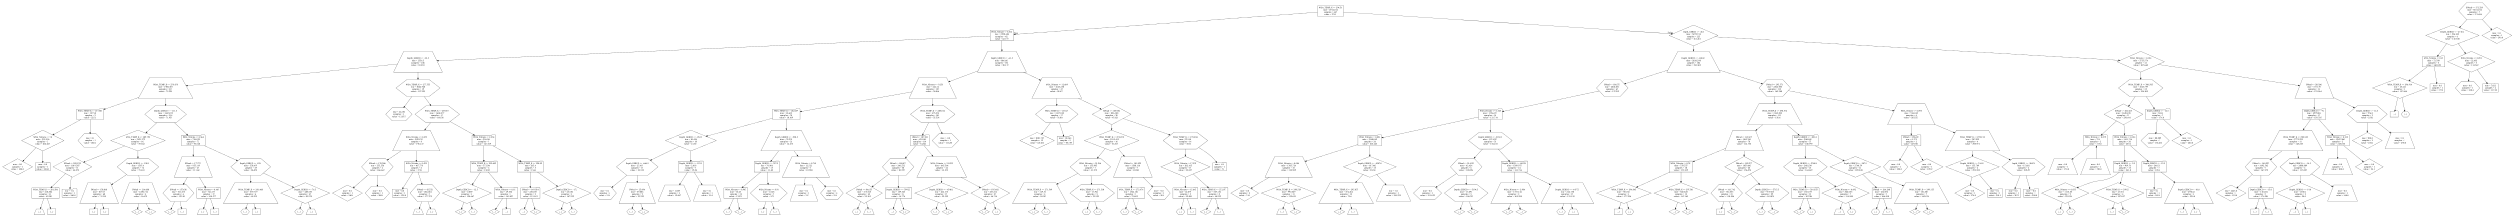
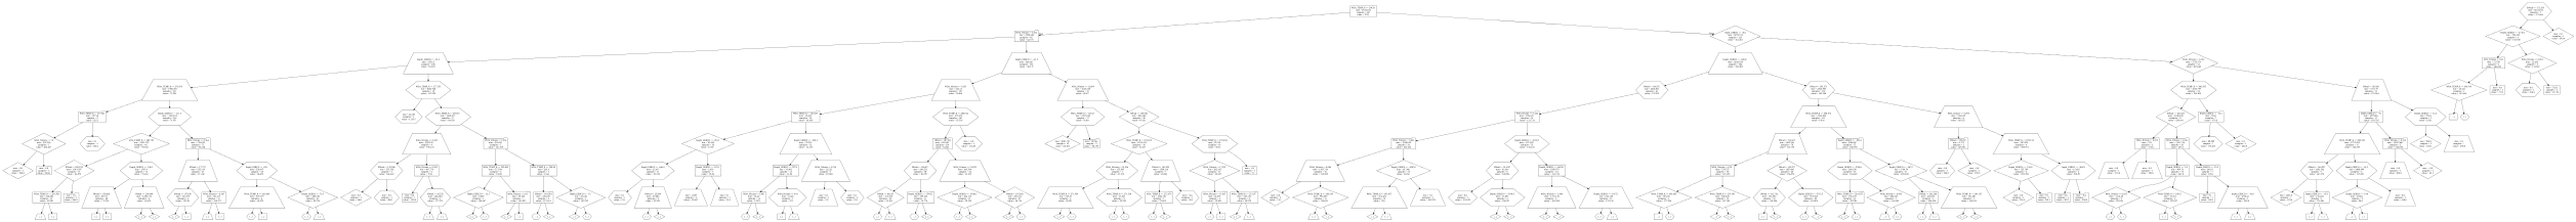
  digraph {
    fontname="PT Serif"
    node [fontname="PT Serif" shape=diamond]
    edge [fontname="PT Serif"]
    n1 [label="WOA_TEMP_K <= 294.36\nmse = 4916.016\nsamples = 647\nvalue = 97.02" shape=folder]
    n2 [label="WOA_Nitrate <= 8.341\nmse = 2298.604\nsamples = 422\nvalue = 62.777" shape=folder]
    n3 [label="Depth_GEBCO <= -26.5\nmse = 3499.724\nsamples = 225\nvalue = 161.261"]
    n4 [label="Depth_GEBCO <= -22.5\nmse = 2556.5\nsamples = 236\nvalue = 81.851" shape=trapezium]
    n5 [label="Depth_GEBCO <= -61.5\nmse = 886.663\nsamples = 186\nvalue = 38.117" shape=trapezium]
    n6 [label="Depth_GEBCO <= -4004.5\nmse = 2820.298\nsamples = 184\nvalue = 150.369" shape=trapezium]
    n7 [label="WOA_Nitrate <= 0.134\nmse = 3735.574\nsamples = 41\nvalue = 207.668"]
    n8 [label="WOA_TEMP_K <= 278.478\nmse = 1980.587\nsamples = 217\nvalue = 75.398" shape=trapezium]
    n9 [label="WOA_TEMP_K <= 277.555\nmse = 3062.948\nsamples = 19\nvalue = 157.995" shape=hexagon]
    n10 [label="WOA_Nitrate <= 9.258\nmse = 424.12\nsamples = 139\nvalue = 30.866" shape=trapezium]
    n11 [label="WOA_Nitrate <= 12.609\nmse = 1623.258\nsamples = 47\nvalue = 58.475" shape=trapezium]
    n12 [label="WOA_TEMP_K <= 277.506\nmse = 1275.0\nsamples = 3\nvalue = 225.0" shape=folder]
    n13 [label="Depth_GEBCO <= -111.5\nmse = 1467.459\nsamples = 214\nvalue = 71.939" shape=hexagon]
    n14 [label="mse = 24.256\nsamples = 2\nvalue = 12.875" shape=hexagon]
    n15 [label="WOA_TEMP_K <= 289.575\nmse = 1668.277\nsamples = 17\nvalue = 168.361" shape=hexagon]
    n16 [label="WOA_Nitrate <= 7.0\nmse = 355.556\nsamples = 2\nvalue = 206.667"]
    n17 [label="mse = 0.0\nsamples = 1\nvalue = 280.0" shape=hexagon]
    n18 [label="WOA_TEMP_K <= 289.795\nmse = 1431.373\nsamples = 142\nvalue = 59.562"]
    n19 [label="WOA_Nitrate <= 0.564\nmse = 796.039\nsamples = 72\nvalue = 93.548" shape=folder]
    n20 [label="mse = 0.0\nsamples = 1\nvalue = 180.0"]
    n21 [label="mse = 0.0\nsamples = 1\nvalue = 220.0" shape=folder]
    n22 [label="SWrad <= 282.539\nmse = 1019.387\nsamples = 70\nvalue = 44.872"]
    n23 [label="Depth_GEBCO <= -520.5\nmse = 1387.4\nsamples = 72\nvalue = 75.651" shape=hexagon]
    n24 [label="SWrad <= 177.737\nmse = 953.119\nsamples = 23\nvalue = 111.621" shape=trapezium]
    n25 [label="Depth_GEBCO <= -83.0\nmse = 538.497\nsamples = 49\nvalue = 86.035" shape=hexagon]
    n26 [label="WOA_TEMP_K <= 281.586\nmse = 618.804\nsamples = 69\nvalue = 42.985" shape=folder]
    n27 [label="mse = -0.0\nsamples = 1\nvalue = 260.0" shape=folder]
    n28 [label="SWrad <= 138.868\nmse = 819.17\nsamples = 68\nvalue = 71.218" shape=trapezium]
    n29 [label="SWrad <= 214.088\nmse = 4496.714\nsamples = 4\nvalue = 164.32" shape=trapezium]
    n30 [label="(...)" shape=trapezium]
    n31 [label="(...)" shape=folder]
    n32 [label="(...)" shape=folder]
    n33 [label="(...)" shape=folder]
    n34 [label="(...)"]
    n35 [label="(...)"]
    n36 [label="SWrad <= 157.436\nmse = 701.675\nsamples = 6\nvalue = 132.01" shape=hexagon]
    n37 [label="WOA_Nitrate <= 0.469\nmse = 742.173\nsamples = 17\nvalue = 100.577" shape=folder]
    n38 [label="WOA_TEMP_K <= 281.408\nmse = 359.719\nsamples = 6\nvalue = 65.225" shape=trapezium]
    n39 [label="Depth_GEBCO <= -76.5\nmse = 488.353\nsamples = 43\nvalue = 89.278"]
    n40 [label="(...)"]
    n41 [label="(...)" shape=folder]
    n42 [label="(...)" shape=trapezium]
    n43 [label="(...)" shape=folder]
    n44 [label="(...)" shape=hexagon]
    n45 [label="(...)" shape=folder]
    n46 [label="(...)" shape=hexagon]
    n47 [label="(...)" shape=trapezium]
    n48 [label="WOA_Nitrate <= 0.229\nmse = 2039.743\nsamples = 8\nvalue = 196.417" shape=trapezium]
    n49 [label="WOA_Nitrate <= 2.554\nmse = 356.562\nsamples = 9\nvalue = 147.319" shape=folder]
    n50 [label="SWrad <= 178.386\nmse = 355.556\nsamples = 2\nvalue = 266.667" shape=hexagon]
    n51 [label="WOA_Nitrate <= 0.432\nmse = 407.778\nsamples = 6\nvalue = 173.0" shape=folder]
    n52 [label="WOA_TEMP_K <= 292.683\nmse = 173.546\nsamples = 4\nvalue = 132.85" shape=folder]
    n53 [label="WOA_TEMP_K <= 290.89\nmse = 265.4\nsamples = 5\nvalue = 156.0" shape=folder]
    n54 [label="mse = 0.0\nsamples = 1\nvalue = 240.0"]
    n55 [label="mse = 0.0\nsamples = 1\nvalue = 280.0" shape=hexagon]
    n56 [label="mse = 0.0\nsamples = 1\nvalue = 138.0" shape=folder]
    n57 [label="SWrad <= 43.332\nmse = 286.484\nsamples = 5\nvalue = 177.375" shape=hexagon]
    n58 [label="(...)" shape=trapezium]
    n59 [label="(...)" shape=trapezium]
    n60 [label="Depth_GEBCO <= -12.5\nmse = 0.889\nsamples = 2\nvalue = 120.667"]
    n61 [label="WOA_Nitrate <= 0.111\nmse = 49.336\nsamples = 2\nvalue = 145.033" shape=folder]
    n62 [label="SWrad <= 149.924\nmse = 281.837\nsamples = 3\nvalue = 151.143" shape=folder]
    n63 [label="Depth_GEBCO <= -17.5\nmse = 43.556\nsamples = 2\nvalue = 167.333"]
    n64 [label="(...)"]
    n65 [label="(...)" shape=hexagon]
    n66 [label="(...)"]
    n67 [label="(...)" shape=folder]
    n68 [label="(...)" shape=hexagon]
    n69 [label="(...)"]
    n70 [label="(...)"]
    n71 [label="(...)" shape=hexagon]
    n72 [label="WOA_TEMP_K <= 282.699\nmse = 63.621\nsamples = 38\nvalue = 18.109" shape=folder]
    n73 [label="WOA_TEMP_K <= 288.814\nmse = 473.552\nsamples = 101\nvalue = 35.354" shape=hexagon]
    n74 [label="WOA_TEMP_K <= 278.29\nmse = 2417.818\nsamples = 17\nvalue = 76.816" shape=hexagon]
    n75 [label="SWrad <= 138.982\nmse = 836.108\nsamples = 30\nvalue = 47.621"]
    n76 [label="Depth_GEBCO <= -232.5\nmse = 20.494\nsamples = 18\nvalue = 21.871"]
    n77 [label="Depth_GEBCO <= -298.5\nmse = 78.391\nsamples = 20\nvalue = 14.475" shape=trapezium]
    n78 [label="SWrad <= 187.321\nmse = 435.005\nsamples = 100\nvalue = 34.848" shape=folder]
    n79 [label="mse = -0.0\nsamples = 1\nvalue = 116.83" shape=hexagon]
    n80 [label="Depth_GEBCO <= -666.5\nmse = 23.419\nsamples = 15\nvalue = 22.313" shape=hexagon]
    n81 [label="Depth_GEBCO <= -159.5\nmse = 2.018\nsamples = 3\nvalue = 19.84" shape=folder]
    n82 [label="Depth_GEBCO <= -397.5\nmse = 70.966\nsamples = 15\nvalue = 11.48" shape=folder]
    n83 [label="WOA_Nitrate <= 8.762\nmse = 12.522\nsamples = 5\nvalue = 22.338" shape=trapezium]
    n84 [label="mse = 0.0\nsamples = 6\nvalue = 21.0" shape=hexagon]
    n85 [label="SWrad <= 23.094\nmse = 39.086\nsamples = 9\nvalue = 23.323" shape=trapezium]
    n86 [label="mse = 1.869\nsamples = 2\nvalue = 19.067" shape=trapezium]
    n87 [label="mse = 0.0\nsamples = 1\nvalue = 21.0" shape=trapezium]
    n88 [label="(...)" shape=hexagon]
    n89 [label="(...)"]
    n90 [label="WOA_Nitrate <= 8.903\nmse = 65.48\nsamples = 12\nvalue = 13.535" shape=folder]
    n91 [label="WOA_Nitrate <= 8.91\nmse = 0.128\nsamples = 3\nvalue = 2.75" shape=hexagon]
    n92 [label="mse = 0.0\nsamples = 1\nvalue = 31.7" shape=trapezium]
    n93 [label="mse = 0.0\nsamples = 4\nvalue = 21.0" shape=hexagon]
    n94 [label="(...)" shape=hexagon]
    n95 [label="(...)"]
    n96 [label="(...)" shape=folder]
    n97 [label="(...)" shape=trapezium]
    n98 [label="SWrad <= 180.075\nmse = 240.532\nsamples = 58\nvalue = 30.397" shape=hexagon]
    n99 [label="WOA_Nitrate <= 21.833\nmse = 645.364\nsamples = 42\nvalue = 41.255" shape=trapezium]
    n100 [label="SWrad <= 84.655\nmse = 175.318\nsamples = 42\nvalue = 35.105"]
    n101 [label="Depth_GEBCO <= -3992.5\nmse = 139.345\nsamples = 16\nvalue = 14.776" shape=folder]
    n102 [label="Depth_GEBCO <= -4348.0\nmse = 462.173\nsamples = 13\nvalue = 29.559"]
    n103 [label="SWrad <= 195.402\nmse = 637.214\nsamples = 29\nvalue = 46.714"]
    n104 [label="(...)" shape=hexagon]
    n105 [label="(...)" shape=trapezium]
    n106 [label="(...)" shape=hexagon]
    n107 [label="(...)"]
    n108 [label="(...)" shape=hexagon]
    n109 [label="(...)"]
    n110 [label="(...)"]
    n111 [label="(...)" shape=hexagon]
    n112 [label="mse = 3081.753\nsamples = 12\nvalue = 68.456"]
    n113 [label="mse = 10.064\nsamples = 5\nvalue = 98.759" shape=folder]
    n114 [label="WOA_TEMP_K <= 272.078\nmse = 1015.413\nsamples = 16\nvalue = 56.513"]
    n115 [label="WOA_TEMP_K <= 273.834\nmse = 231.01\nsamples = 14\nvalue = 33.58" shape=hexagon]
    n116 [label="WOA_Nitrate <= 21.966\nmse = 153.983\nsamples = 7\nvalue = 41.273" shape=hexagon]
    n117 [label="SWrad <= 101.832\nmse = 1388.116\nsamples = 9\nvalue = 69.848" shape=trapezium]
    n118 [label="WOA_Nitrate <= 17.592\nmse = 202.413\nsamples = 13\nvalue = 35.057"]
    n119 [label="mse = -0.0\nsamples = 1\nvalue = 7.0" shape=folder]
    n120 [label="WOA_TEMP_K <= 271.549\nmse = 129.51\nsamples = 4\nvalue = 50.287" shape=trapezium]
    n121 [label="WOA_TEMP_K <= 271.508\nmse = 15.942\nsamples = 3\nvalue = 32.259" shape=hexagon]
    n122 [label="WOA_TEMP_K <= 272.474\nmse = 1522.102\nsamples = 8\nvalue = 72.683" shape=folder]
    n123 [label="mse = -0.0\nsamples = 1\nvalue = 50.0" shape=hexagon]
    n124 [label="(...)"]
    n125 [label="(...)" shape=hexagon]
    n126 [label="(...)" shape=hexagon]
    n127 [label="(...)" shape=hexagon]
    n128 [label="(...)" shape=hexagon]
    n129 [label="(...)"]
    n130 [label="WOA_Nitrate <= 15.643\nmse = 22.097\nsamples = 5\nvalue = 29.881" shape=folder]
    n131 [label="WOA_TEMP_K <= 272.077\nmse = 329.152\nsamples = 8\nvalue = 40.233" shape=folder]
    n132 [label="(...)" shape=hexagon]
    n133 [label="(...)" shape=folder]
    n134 [label="(...)"]
    n135 [label="(...)" shape=trapezium]
    n136 [label="SWrad <= 180.375\nmse = 2002.085\nsamples = 63\nvalue = 127.207" shape=hexagon]
    n137 [label="SWrad <= 295.571\nmse = 2822.983\nsamples = 121\nvalue = 162.308" shape=hexagon]
    n138 [label="WOA_TEMP_K <= 300.503\nmse = 1823.799\nsamples = 25\nvalue = 224.205" shape=hexagon]
    n139 [label="SWrad <= 285.845\nmse = 5771.97\nsamples = 16\nvalue = 178.564" shape=trapezium]
    n140 [label="WOA_Nitrate <= 0.108\nmse = 1536.272\nsamples = 56\nvalue = 121.714" shape=folder]
    n141 [label="WOA_TEMP_K <= 298.572\nmse = 2165.822\nsamples = 115\nvalue = 156.41" shape=trapezium]
    n142 [label="WOA_Nitrate <= 0.093\nmse = 916.045\nsamples = 6\nvalue = 283.552" shape=trapezium]
    n143 [label="SWrad <= 172.329\nmse = 3551.016\nsamples = 7\nvalue = 171.656" shape=hexagon]
    n144 [label="Depth_GEBCO <= -4710.0\nmse = 536.245\nsamples = 6\nvalue = 145.358"]
    n145 [label="mse = 0.0\nsamples = 1\nvalue = 290.0"]
    n146 [label="WOA_Nitrate <= 0.036\nmse = 1348.049\nsamples = 26\nvalue = 103.225" shape=folder]
    n147 [label="Depth_GEBCO <= -5150.5\nmse = 1274.227\nsamples = 30\nvalue = 134.272" shape=hexagon]
    n148 [label="WOA_Nitrate <= 0.05\nmse = 72.789\nsamples = 3\nvalue = 160.853" shape=folder]
    n149 [label="WOA_Nitrate <= 0.091\nmse = 22.482\nsamples = 3\nvalue = 114.367"]
    n150 [label="WOA_TEMP_K <= 296.914\nmse = 18.421\nsamples = 2\nvalue = 157.464"]
    n151 [label="mse = 0.0\nsamples = 1\nvalue = 177.8" shape=folder]
    n152 [label="mse = 0.0\nsamples = 1\nvalue = 108.4" shape=hexagon]
    n153 [label="mse = 7.022\nsamples = 2\nvalue = 117.35" shape=folder]
    n154 [label="(...)" shape=folder]
    n155 [label="(...)" shape=hexagon]
    n156 [label="WOA_Nitrate <= 0.004\nmse = 1303.724\nsamples = 13\nvalue = 122.909" shape=trapezium]
    n157 [label="Depth_GEBCO <= -4307.0\nmse = 617.462\nsamples = 13\nvalue = 83.541"]
    n158 [label="SWrad <= 214.529\nmse = 42.424\nsamples = 6\nvalue = 108.836" shape=hexagon]
    n159 [label="Depth_GEBCO <= -4693.0\nmse = 1389.975\nsamples = 24\nvalue = 141.716" shape=folder]
    n160 [label="mse = 0.0\nsamples = 2\nvalue = 74.0"]
    n161 [label="WOA_TEMP_K <= 298.529\nmse = 990.369\nsamples = 11\nvalue = 132.691"]
    n162 [label="WOA_TEMP_K <= 295.837\nmse = 374.264\nsamples = 12\nvalue = 79.6" shape=trapezium]
    n163 [label="mse = -0.0\nsamples = 1\nvalue = 150.532" shape=trapezium]
    n164 [label="(...)" shape=trapezium]
    n165 [label="(...)"]
    n166 [label="(...)"]
    n167 [label="(...)" shape=trapezium]
    n168 [label="mse = 0.0\nsamples = 1\nvalue = 121.053" shape=hexagon]
    n169 [label="Depth_GEBCO <= -5194.5\nmse = 15.091\nsamples = 5\nvalue = 106.393" shape=hexagon]
    n170 [label="WOA_Nitrate <= 2.984\nmse = 1737.144\nsamples = 11\nvalue = 162.928" shape=trapezium]
    n171 [label="Depth_GEBCO <= -4477.5\nmse = 222.758\nsamples = 13\nvalue = 121.515" shape=trapezium]
    n172 [label="(...)"]
    n173 [label="(...)"]
    n174 [label="(...)"]
    n175 [label="(...)"]
    n176 [label="(...)" shape=hexagon]
    n177 [label="(...)" shape=trapezium]
    n178 [label="SWrad <= 149.479\nmse = 1067.241\nsamples = 78\nvalue = 141.785" shape=trapezium]
    n179 [label="Depth_GEBCO <= -381.0\nmse = 3048.621\nsamples = 37\nvalue = 180.997" shape=folder]
    n180 [label="SWrad <= 296.215\nmse = 0.172\nsamples = 2\nvalue = 229.585" shape=folder]
    n181 [label="WOA_TEMP_K <= 299.133\nmse = 107.839\nsamples = 4\nvalue = 298.971" shape=trapezium]
    n182 [label="WOA_Nitrate <= 0.311\nmse = 759.337\nsamples = 18\nvalue = 157.419" shape=folder]
    n183 [label="SWrad <= 189.377\nmse = 1059.645\nsamples = 60\nvalue = 136.331"]
    n184 [label="Depth_GEBCO <= -3300.0\nmse = 2482.349\nsamples = 25\nvalue = 164.607" shape=hexagon]
    n185 [label="Depth_GEBCO <= -207.5\nmse = 2740.39\nsamples = 12\nvalue = 209.843"]
    n186 [label="WOA_TEMP_K <= 294.843\nmse = 925.527\nsamples = 6\nvalue = 177.926"]
    n187 [label="WOA_TEMP_K <= 297.301\nmse = 360.823\nsamples = 12\nvalue = 147.165"]
    n188 [label="SWrad <= 161.742\nmse = 732.355\nsamples = 21\nvalue = 118.586" shape=hexagon]
    n189 [label="Depth_GEBCO <= -3713.5\nmse = 975.923\nsamples = 39\nvalue = 145.838" shape=hexagon]
    n190 [label="(...)" shape=folder]
    n191 [label="(...)" shape=hexagon]
    n192 [label="(...)"]
    n193 [label="(...)"]
    n194 [label="(...)" shape=folder]
    n195 [label="(...)"]
    n196 [label="(...)" shape=hexagon]
    n197 [label="(...)"]
    n198 [label="WOA_TEMP_K <= 301.833\nmse = 1518.739\nsamples = 18\nvalue = 187.986" shape=folder]
    n199 [label="WOA_Nitrate <= 0.092\nmse = 866.035\nsamples = 7\nvalue = 114.508"]
    n200 [label="SWrad <= 264.248\nmse = 260.331\nsamples = 5\nvalue = 266.818" shape=folder]
    n201 [label="WOA_TEMP_K <= 299.135\nmse = 134.387\nsamples = 7\nvalue = 165.076" shape=trapezium]
    n202 [label="(...)"]
    n203 [label="(...)" shape=hexagon]
    n204 [label="(...)" shape=trapezium]
    n205 [label="(...)" shape=hexagon]
    n206 [label="(...)" shape=hexagon]
    n207 [label="(...)" shape=trapezium]
    n208 [label="(...)"]
    n209 [label="(...)"]
    n210 [label="mse = 0.0\nsamples = 1\nvalue = 230.0" shape=hexagon]
    n211 [label="mse = 0.0\nsamples = 1\nvalue = 229.17"]
    n212 [label="Depth_GEBCO <= -3141.5\nmse = 153.709\nsamples = 2\nvalue = 292.333"]
    n213 [label="Depth_GEBCO <= -2067.0\nmse = 15.602\nsamples = 2\nvalue = 303.95" shape=hexagon]
    n214 [label="mse = 0.0\nsamples = 1\nvalue = 274.8"]
    n215 [label="mse = 0.0\nsamples = 1\nvalue = 301.1" shape=folder]
    n216 [label="mse = 0.0\nsamples = 1\nvalue = 307.9" shape=folder]
    n217 [label="mse = -0.0\nsamples = 1\nvalue = 300.0" shape=folder]
    n218 [label="SWrad <= 160.325\nmse = 1628.435\nsamples = 22\nvalue = 230.641"]
    n219 [label="Depth_GEBCO <= -14.5\nmse = 504.0\nsamples = 3\nvalue = 174.0" shape=folder]
    n220 [label="Depth_GEBCO <= -9.0\nmse = 4999.063\nsamples = 13\nvalue = 158.705" shape=folder]
    n221 [label="Depth_GEBCO <= -14.5\nmse = 976.0\nsamples = 3\nvalue = 258.0" shape=hexagon]
    n222 [label="WOA_Nitrate <= 0.079\nmse = 75.0\nsamples = 2\nvalue = 175.0" shape=folder]
    n223 [label="WOA_Nitrate <= 0.124\nmse = 1411.714\nsamples = 20\nvalue = 237.0" shape=folder]
    n224 [label="mse = 88.889\nsamples = 2\nvalue = 156.667" shape=hexagon]
    n225 [label="mse = 0.0\nsamples = 1\nvalue = 200.0"]
    n226 [label="mse = 0.0\nsamples = 1\nvalue = 170.0" shape=trapezium]
    n227 [label="mse = 0.0\nsamples = 1\nvalue = 190.0" shape=trapezium]
    n228 [label="Depth_GEBCO <= -9.5\nmse = 909.76\nsamples = 13\nvalue = 241.8" shape=folder]
    n229 [label="Depth_GEBCO <= -19.5\nmse = 2465.0\nsamples = 7\nvalue = 225.0" shape=folder]
    n230 [label="WOA_Nitrate <= 0.033\nmse = 1113.58\nsamples = 9\nvalue = 235.556"]
    n231 [label="WOA_TEMP_K <= 299.52\nmse = 27.551\nsamples = 4\nvalue = 257.857"]
    n232 [label="mse = 0.0\nsamples = 1\nvalue = 205.0" shape=folder]
    n233 [label="Depth_GEBCO <= -10.0\nmse = 2956.25\nsamples = 6\nvalue = 230.0" shape=trapezium]
    n234 [label="(...)" shape=hexagon]
    n235 [label="(...)" shape=hexagon]
    n236 [label="(...)" shape=folder]
    n237 [label="(...)"]
    n238 [label="(...)" shape=trapezium]
    n239 [label="(...)" shape=trapezium]
    n240 [label="WOA_TEMP_K <= 298.355\nmse = 2779.239\nsamples = 11\nvalue = 148.235" shape=trapezium]
    n241 [label="WOA_Nitrate <= 0.215\nmse = 13437.069\nsamples = 2\nvalue = 218.033" shape=folder]
    n242 [label="mse = 900.0\nsamples = 2\nvalue = 250.0"]
    n243 [label="mse = 0.0\nsamples = 1\nvalue = 290.0" shape=trapezium]
    n244 [label="SWrad <= 140.933\nmse = 1692.562\nsamples = 7\nvalue = 167.273" shape=hexagon]
    n245 [label="Depth_GEBCO <= -14.5\nmse = 2888.889\nsamples = 4\nvalue = 113.333" shape=hexagon]
    n246 [label="mse = 0.0\nsamples = 1\nvalue = 300.0" shape=trapezium]
    n247 [label="mse = -0.0\nsamples = 1\nvalue = 54.1"]
    n248 [label="mse = 4225.0\nsamples = 2\nvalue = 155.0"]
    n249 [label="Depth_GEBCO <= -15.0\nmse = 110.204\nsamples = 5\nvalue = 174.286" shape=folder]
    n250 [label="Depth_GEBCO <= -19.0\nmse = 2700.0\nsamples = 3\nvalue = 90.0"]
    n251 [label="mse = 0.0\nsamples = 1\nvalue = 160.0" shape=trapezium]
    n252 [label="(...)" shape=folder]
    n253 [label="(...)" shape=trapezium]
    n254 [label="(...)" shape=trapezium]
    n255 [label="(...)" shape=folder]
    n1 -> n2 [headlabel=True labelangle=45 labeldistance=2.5]
    n1 -> n3 [headlabel=False labelangle=-45 labeldistance=2.5]
    n2 -> n4
    n2 -> n5
    n3 -> n6
    n3 -> n7
    n4 -> n8
    n4 -> n9
    n5 -> n10
    n5 -> n11
    n6 -> n136
    n6 -> n137
    n7 -> n138
    n7 -> n139
    n8 -> n12
    n8 -> n13
    n9 -> n14
    n9 -> n15
    n10 -> n72
    n10 -> n73
    n11 -> n74
    n11 -> n75
    n12 -> n16
    n12 -> n17
    n13 -> n18
    n13 -> n19
    n15 -> n48
    n15 -> n49
    n16 -> n20
    n16 -> n21
    n18 -> n22
    n18 -> n23
    n19 -> n24
    n19 -> n25
    n22 -> n26
    n22 -> n27
    n23 -> n28
    n23 -> n29
    n24 -> n36
    n24 -> n37
    n25 -> n38
    n25 -> n39
    n26 -> n30
    n26 -> n31
    n28 -> n32
    n28 -> n33
    n29 -> n34
    n29 -> n35
    n36 -> n40
    n36 -> n41
    n37 -> n42
    n37 -> n43
    n38 -> n44
    n38 -> n45
    n39 -> n46
    n39 -> n47
    n48 -> n50
    n48 -> n51
    n49 -> n52
    n49 -> n53
    n50 -> n54
    n50 -> n55
    n51 -> n56
    n51 -> n57
    n52 -> n60
    n52 -> n61
    n53 -> n62
    n53 -> n63
    n57 -> n58
    n57 -> n59
    n60 -> n64
    n60 -> n65
    n61 -> n66
    n61 -> n67
    n62 -> n68
    n62 -> n69
    n63 -> n70
    n63 -> n71
    n72 -> n76
    n72 -> n77
    n73 -> n78
    n73 -> n79
    n74 -> n112
    n74 -> n113
    n75 -> n114
    n75 -> n115
    n76 -> n80
    n76 -> n81
    n77 -> n82
    n77 -> n83
    n78 -> n98
    n78 -> n99
    n80 -> n84
    n80 -> n85
    n81 -> n86
    n81 -> n87
    n82 -> n90
    n82 -> n91
    n83 -> n92
    n83 -> n93
    n85 -> n88
    n85 -> n89
    n90 -> n94
    n90 -> n95
    n91 -> n96
    n91 -> n97
    n98 -> n100
    n98 -> n101
    n99 -> n102
    n99 -> n103
    n100 -> n104
    n100 -> n105
    n101 -> n106
    n101 -> n107
    n102 -> n108
    n102 -> n109
    n103 -> n110
    n103 -> n111
    n114 -> n116
    n114 -> n117
    n115 -> n118
    n115 -> n119
    n116 -> n120
    n116 -> n121
    n117 -> n122
    n117 -> n123
    n118 -> n130
    n118 -> n131
    n120 -> n124
    n120 -> n125
    n121 -> n126
    n121 -> n127
    n122 -> n128
    n122 -> n129
    n130 -> n132
    n130 -> n133
    n131 -> n134
    n131 -> n135
    n136 -> n140
    n137 -> n141
    n137 -> n142
    n138 -> n218
    n138 -> n219
    n139 -> n220
    n139 -> n221
    n140 -> n146
    n140 -> n147
    n141 -> n178
    n141 -> n179
    n142 -> n180
    n142 -> n181
    n143 -> n144
    n143 -> n145
    n144 -> n148
    n144 -> n149
    n146 -> n156
    n146 -> n157
    n147 -> n158
    n147 -> n159
    n148 -> n150
    n148 -> n151
    n149 -> n152
    n149 -> n153
    n150 -> n154
    n150 -> n155
    n156 -> n160
    n156 -> n161
    n157 -> n162
    n157 -> n163
    n158 -> n168
    n158 -> n169
    n159 -> n170
    n159 -> n171
    n161 -> n164
    n161 -> n165
    n162 -> n166
    n162 -> n167
    n169 -> n172
    n169 -> n173
    n170 -> n174
    n170 -> n175
    n171 -> n176
    n171 -> n177
    n178 -> n182
    n178 -> n183
    n179 -> n184
    n179 -> n185
    n180 -> n210
    n180 -> n211
    n181 -> n212
    n181 -> n213
    n182 -> n186
    n182 -> n187
    n183 -> n188
    n183 -> n189
    n184 -> n198
    n184 -> n199
    n185 -> n200
    n185 -> n201
    n186 -> n190
    n186 -> n191
    n187 -> n192
    n187 -> n193
    n188 -> n194
    n188 -> n195
    n189 -> n196
    n189 -> n197
    n198 -> n202
    n198 -> n203
    n199 -> n204
    n199 -> n205
    n200 -> n206
    n200 -> n207
    n201 -> n208
    n201 -> n209
    n212 -> n214
    n212 -> n215
    n213 -> n216
    n213 -> n217
    n218 -> n222
    n218 -> n223
    n219 -> n224
    n219 -> n225
    n220 -> n240
    n220 -> n241
    n221 -> n242
    n221 -> n243
    n222 -> n226
-   n227 -> n222
+   n222 -> n227
    n223 -> n228
    n223 -> n229
    n228 -> n230
    n228 -> n231
    n229 -> n232
    n229 -> n233
    n230 -> n234
    n230 -> n235
    n231 -> n236
    n231 -> n237
    n233 -> n238
    n233 -> n239
    n240 -> n244
    n240 -> n245
    n241 -> n246
    n241 -> n247
    n244 -> n248
    n244 -> n249
    n245 -> n250
    n245 -> n251
    n249 -> n252
    n249 -> n253
    n250 -> n254
    n250 -> n255
  }
